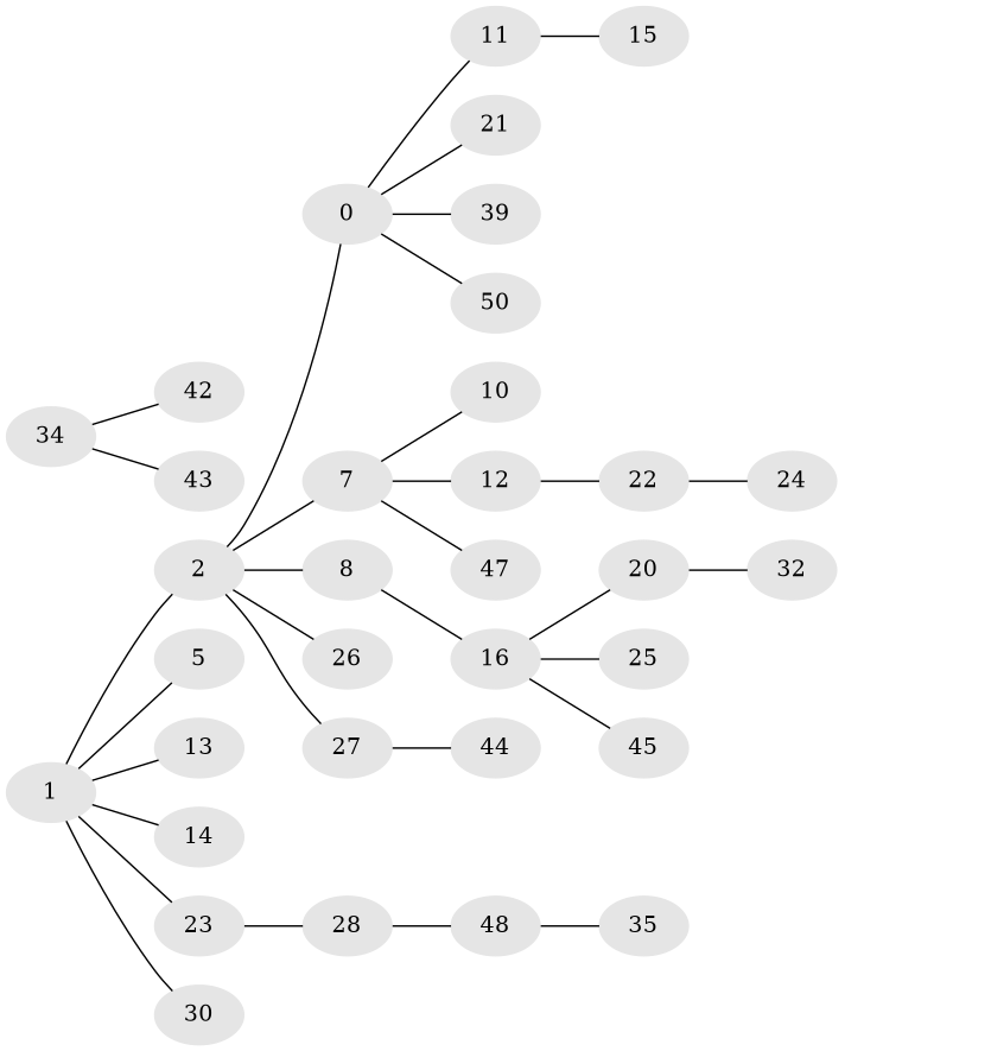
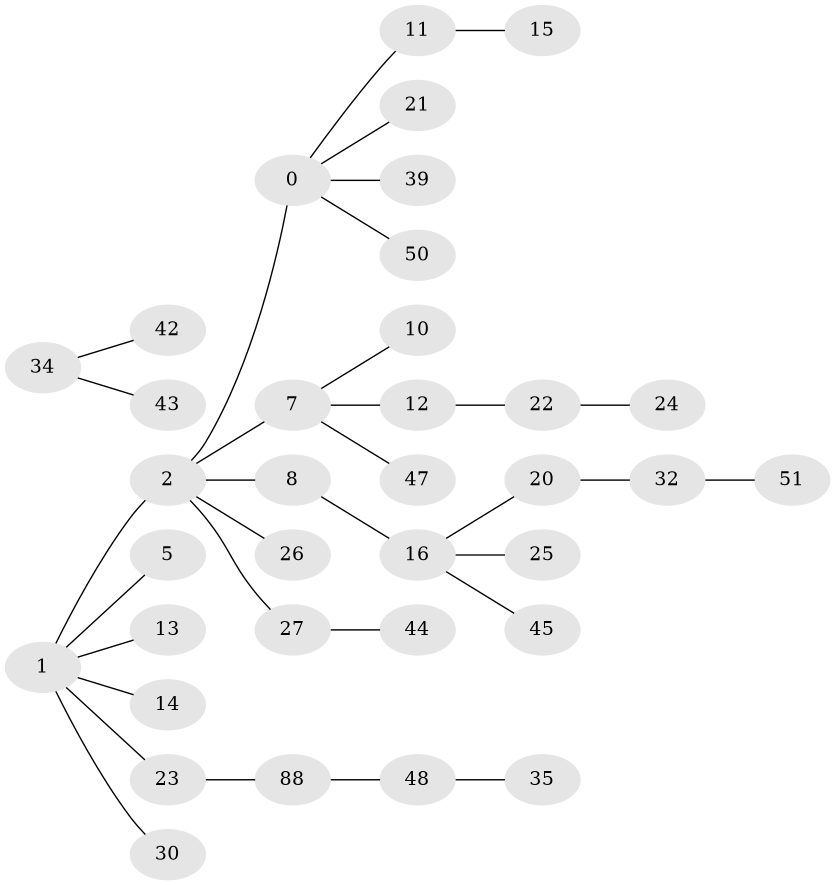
  graph {
    rankdir=LR
    node [color=gray90 style=filled]
    1 [super="+3"]
    2 [super="+4"]
    5
    13
    14
    23 [super="+49"]
    30
    n8 [label=0 super="+17"]
    7 [super="+9"]
    8
    26
    27 [super="+29"]
-   28 [super="+36"]
+   28 [super="+36" label=88]
    11 [super="+40"]
    21
    39
    50
    10 [super="+46"]
    12 [super="+38"]
    47
    16 [super="+18"]
    44
    15
    22
    20 [super="+33"]
    25 [super="+52"]
    45
    34 [super="+41"]
    42
    43
    24 [super="+31"]
    32 [super="+37"]
+   51
    48
    35
    1 -- 2
    1 -- 5
    1 -- 13
    1 -- 14
    1 -- 23
    1 -- 30
    2 -- n8
    2 -- 7
    2 -- 8
    2 -- 26
    2 -- 27
    23 -- 28
    n8 -- 11
    n8 -- 21
    n8 -- 39
    n8 -- 50
    7 -- 10
    7 -- 12
    7 -- 47
    8 -- 16
    27 -- 44
    28 -- 48
    11 -- 15
    12 -- 22
    16 -- 20
    16 -- 25
    16 -- 45
    22 -- 24
    20 -- 32
    34 -- 42
    34 -- 43
+   32 -- 51
    48 -- 35
  }
